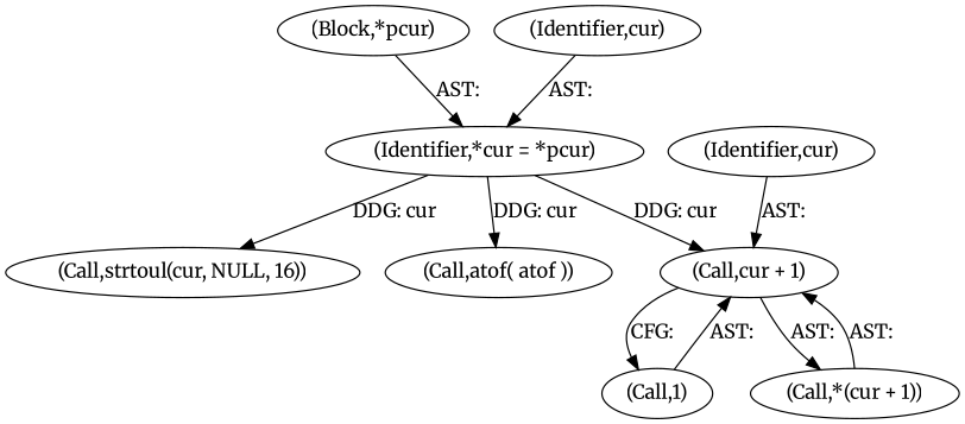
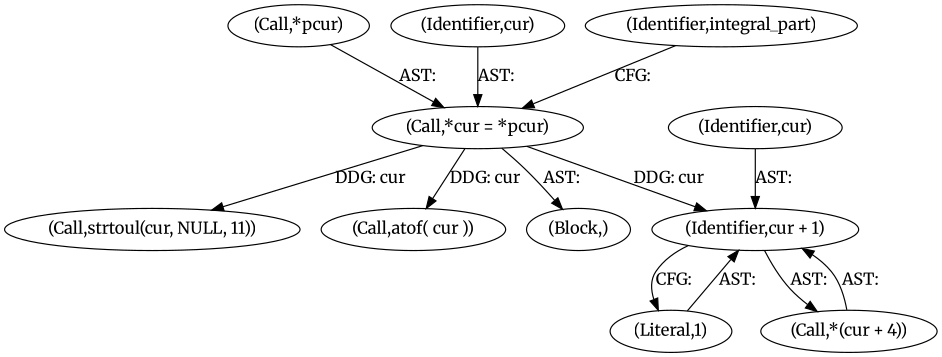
  digraph {
    fontname=Merriweather
    node [fontname=Merriweather]
    edge [fontname=Merriweather]
-   n1 [label="(Call,cur + 1)"]
-   n2 [label="(Call,1)"]
-   n3 [label="(Call,*(cur + 1))"]
-   n4 [label="(Identifier,*cur = *pcur)"]
-   n5 [label="(Call,strtoul(cur, NULL, 16))"]
-   n6 [label="(Call,atof( atof ))"]
-   n8 [label="(Block,*pcur)"]
+   n1 [label="(Identifier,cur + 1)"]
+   n2 [label="(Literal,1)"]
+   n3 [label="(Call,*(cur + 4))"]
+   n4 [label="(Call,*cur = *pcur)"]
+   n5 [label="(Call,strtoul(cur, NULL, 11))"]
+   n6 [label="(Call,atof( cur ))"]
+   n7 [label="(Block,)"]
+   n8 [label="(Call,*pcur)"]
    n9 [label="(Identifier,cur)"]
    n10 [label="(Identifier,cur)"]
+   n11 [label="(Identifier,integral_part)"]
    n1 -> n2 [label="CFG: "]
    n1 -> n3 [label="AST: "]
    n2 -> n1 [label="AST: "]
    n3 -> n1 [label="AST: "]
    n4 -> n1 [label="DDG: cur"]
    n4 -> n5 [label="DDG: cur"]
    n4 -> n6 [label="DDG: cur"]
+   n4 -> n7 [label="AST: "]
    n8 -> n4 [label="AST: "]
    n9 -> n1 [label="AST: "]
    n10 -> n4 [label="AST: "]
+   n11 -> n4 [label="CFG: "]
  }
